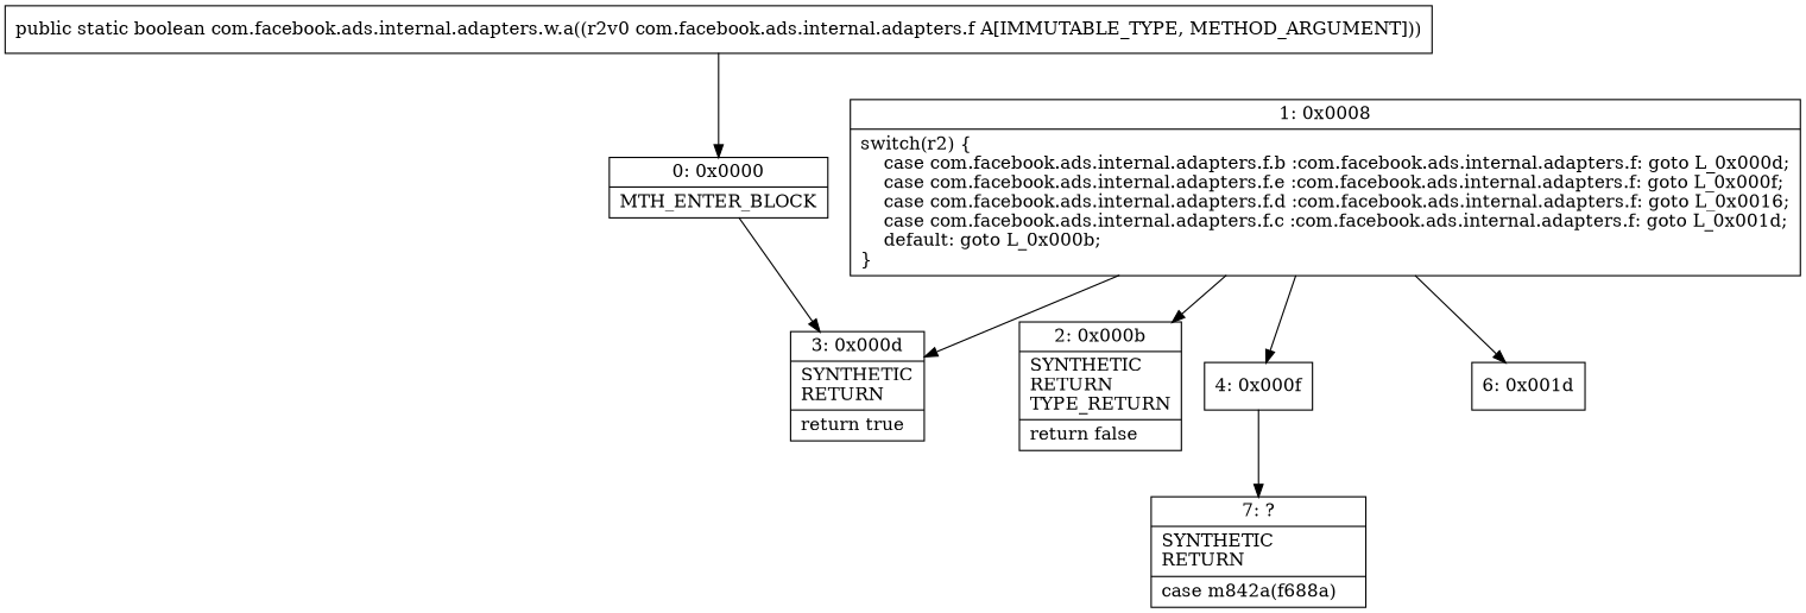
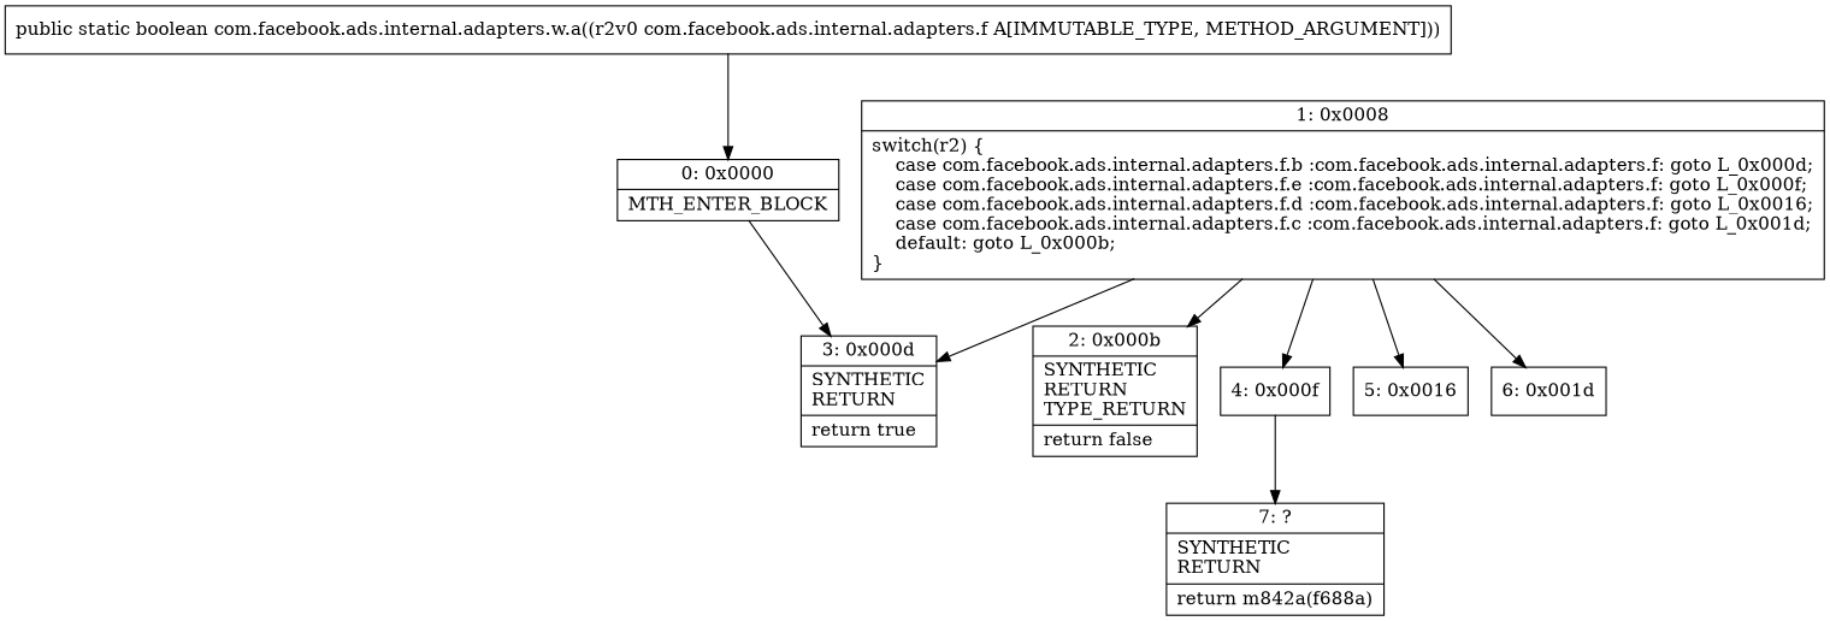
  digraph {
    node [shape=record]
    n1 [label="{0\:\ 0x0000|MTH_ENTER_BLOCK\l}"]
    n2 [label="{3\:\ 0x000d|SYNTHETIC\lRETURN\l|return true\l}"]
    n3 [label="{1\:\ 0x0008|switch(r2) \{\l    case com.facebook.ads.internal.adapters.f.b :com.facebook.ads.internal.adapters.f: goto L_0x000d;\l    case com.facebook.ads.internal.adapters.f.e :com.facebook.ads.internal.adapters.f: goto L_0x000f;\l    case com.facebook.ads.internal.adapters.f.d :com.facebook.ads.internal.adapters.f: goto L_0x0016;\l    case com.facebook.ads.internal.adapters.f.c :com.facebook.ads.internal.adapters.f: goto L_0x001d;\l    default: goto L_0x000b;\l\}\l}"]
    n4 [label="{2\:\ 0x000b|SYNTHETIC\lRETURN\lTYPE_RETURN\l|return false\l}"]
    n5 [label="{4\:\ 0x000f}"]
+   n6 [label="{5\:\ 0x0016}"]
    n7 [label="{6\:\ 0x001d}"]
-   n8 [label="{7\:\ ?|SYNTHETIC\lRETURN\l|case m842a(f688a)\l}"]
+   n8 [label="{7\:\ ?|SYNTHETIC\lRETURN\l|return m842a(f688a)\l}"]
    n9 [label="{public static boolean com.facebook.ads.internal.adapters.w.a((r2v0 com.facebook.ads.internal.adapters.f A[IMMUTABLE_TYPE, METHOD_ARGUMENT])) }"]
    n1 -> n2
    n3 -> n2
    n3 -> n4
    n3 -> n5
+   n3 -> n6
    n3 -> n7
    n5 -> n8
    n9 -> n1
  }
